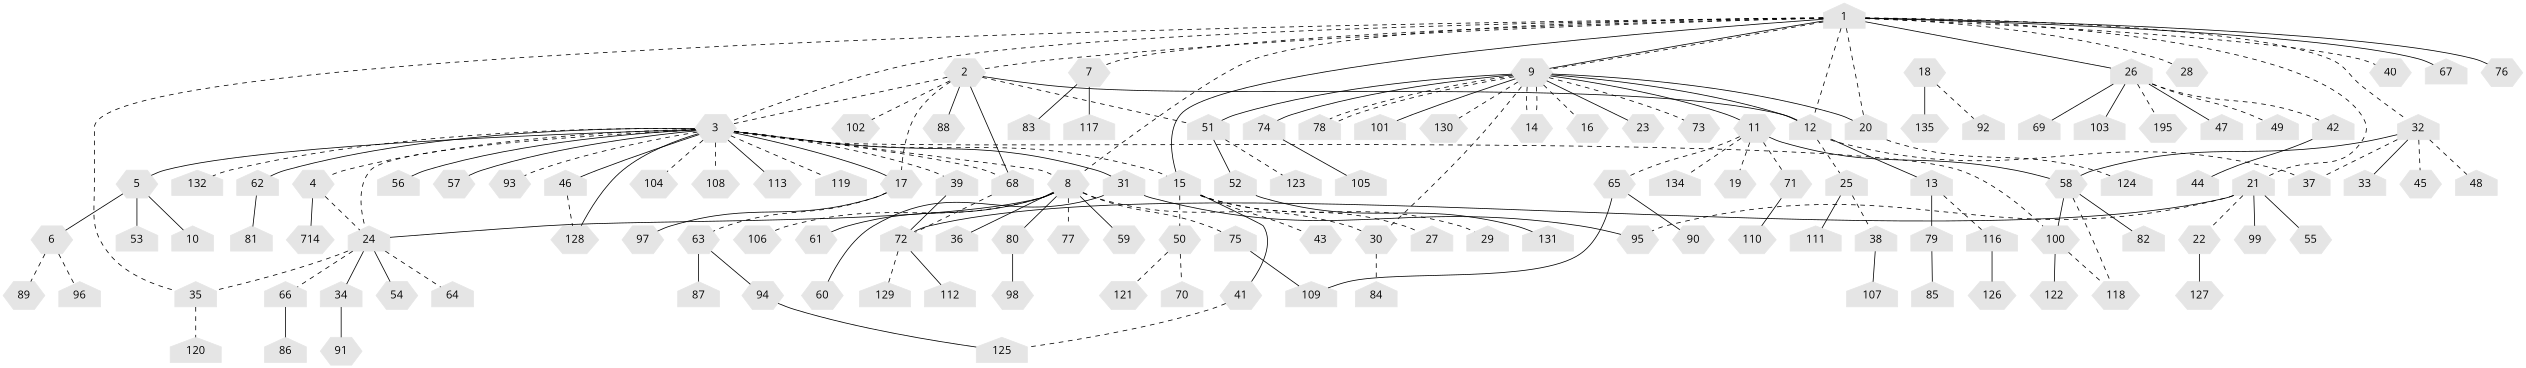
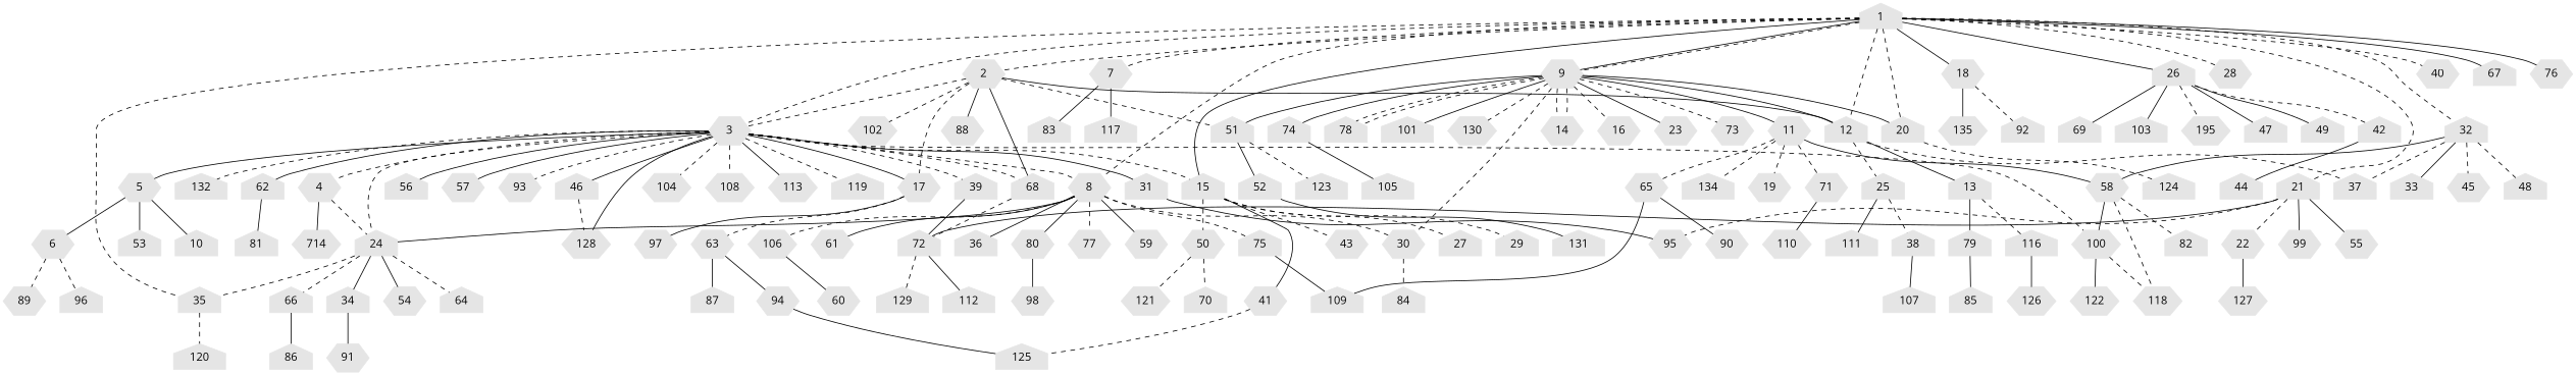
  graph {
    fontname="Open Sans"
    node [color=gray90 fontname="Open Sans" shape=house style=filled]
    edge [fontname="Open Sans" style=solid]
    2 [shape=hexagon]
    1
    3 [shape=hexagon]
    7 [shape=hexagon]
    8 [shape=hexagon]
    9 [shape=hexagon]
    12
    15
    18 [shape=hexagon]
    20
    21
    26
    28 [shape=hexagon]
    32
    35
    40 [shape=hexagon]
    67
    76 [shape=hexagon]
    17 [shape=hexagon]
    51
    68
    88 [shape=hexagon]
    102 [shape=hexagon]
    4 [shape=hexagon]
    5 [shape=hexagon]
    24
    31
    39
    46
    56
    57 [shape=hexagon]
    62
    93 [shape=hexagon]
    100 [shape=hexagon]
    104 [shape=hexagon]
    108 [shape=hexagon]
    113 [shape=hexagon]
    119
    128 [shape=hexagon]
    132
    83
    117
    30 [shape=hexagon]
    36
    59 [shape=hexagon]
    61 [shape=hexagon]
    75
    77 [shape=hexagon]
    80 [shape=hexagon]
    106 [shape=hexagon]
    11 [shape=hexagon]
    14 [shape=hexagon]
    16 [shape=hexagon]
    23 [shape=hexagon]
    73 [shape=hexagon]
    74
    78
    101
    130 [shape=hexagon]
    13
    25
    37
    27
    29
    41 [shape=hexagon]
    43 [shape=hexagon]
    50 [shape=hexagon]
    92
    135 [shape=hexagon]
    124
    22 [shape=hexagon]
    55 [shape=hexagon]
    72
    95 [shape=hexagon]
    99 [shape=hexagon]
    42
    47
    49
    69
    103
    n81 [label=195 shape=hexagon]
    58 [shape=hexagon]
    33
    45 [shape=hexagon]
    48
    120
    63 [shape=hexagon]
    97 [shape=hexagon]
    52
    123
    n91 [label=714 shape=hexagon]
    6 [shape=hexagon]
    10
    53
    34
    54 [shape=hexagon]
    64
    66
    60 [shape=hexagon]
    81
    118 [shape=hexagon]
    122 [shape=hexagon]
    89 [shape=hexagon]
    96
    84
    109
    98 [shape=hexagon]
    19 [shape=hexagon]
    65 [shape=hexagon]
    71 [shape=hexagon]
    134
    105
    82
    90 [shape=hexagon]
    110 [shape=hexagon]
    79
    116
    38
    111
    85
    126 [shape=hexagon]
    125
    70
    121 [shape=hexagon]
    87
    94 [shape=hexagon]
    127 [shape=hexagon]
    112
    129
    91 [shape=hexagon]
    86
    107
    44
    131
    2 -- 3 [style=dashed]
    2 -- 12
    2 -- 17 [style=dashed]
    2 -- 51 [style=dashed]
    2 -- 68
    2 -- 88
    2 -- 102 [style=dashed]
    1 -- 2 [style=dashed]
    1 -- 3 [style=dashed]
    1 -- 7 [style=dashed]
    1 -- 8 [style=dashed]
    1 -- 9
    1 -- 9 [style=dashed]
    1 -- 12 [style=dashed]
    1 -- 15
+   1 -- 18
    1 -- 20 [style=dashed]
    1 -- 21 [style=dashed]
    1 -- 26
    1 -- 28 [style=dashed]
    1 -- 32 [style=dashed]
    1 -- 35 [style=dashed]
    1 -- 40 [style=dashed]
    1 -- 67
    1 -- 76
    3 -- 8 [style=dashed]
    3 -- 15 [style=dashed]
    3 -- 17
    3 -- 68 [style=dashed]
    3 -- 4 [style=dashed]
    3 -- 5
    3 -- 24 [style=dashed]
    3 -- 31
    3 -- 39 [style=dashed]
    3 -- 46
    3 -- 56
    3 -- 57
    3 -- 62
    3 -- 93 [style=dashed]
    3 -- 100 [style=dashed]
    3 -- 104 [style=dashed]
    3 -- 108 [style=dashed]
    3 -- 113
    3 -- 119 [style=dashed]
    3 -- 128
    3 -- 132 [style=dashed]
    7 -- 83
    7 -- 117
    8 -- 24
    8 -- 30 [style=dashed]
    8 -- 36
    8 -- 59
    8 -- 61
    8 -- 75 [style=dashed]
    8 -- 77 [style=dashed]
    8 -- 80
    8 -- 106 [style=dashed]
    9 -- 12
    9 -- 20
    9 -- 51
    9 -- 30 [style=dashed]
    9 -- 11
    9 -- 14 [style=dashed]
    9 -- 14 [style=dashed]
    9 -- 16 [style=dashed]
    9 -- 23
    9 -- 73 [style=dashed]
    9 -- 74
    9 -- 78 [style=dashed]
    9 -- 78 [style=dashed]
    9 -- 101
    9 -- 130 [style=dashed]
    12 -- 13
    12 -- 25 [style=dashed]
    12 -- 37 [style=dashed]
    15 -- 27 [style=dashed]
    15 -- 29 [style=dashed]
    15 -- 41
    15 -- 43 [style=dashed]
    15 -- 50 [style=dashed]
    18 -- 92 [style=dashed]
    18 -- 135
    20 -- 124 [style=dashed]
    21 -- 22 [style=dashed]
    21 -- 55
    21 -- 72
    21 -- 95 [style=dashed]
    21 -- 99
    26 -- 42 [style=dashed]
    26 -- 47
-   26 -- 49 [style=dashed]
+   26 -- 49
    26 -- 69
    26 -- 103
    26 -- n81 [style=dashed]
    32 -- 37 [style=dashed]
    32 -- 58
    32 -- 33
    32 -- 45 [style=dashed]
    32 -- 48 [style=dashed]
    35 -- 120 [style=dashed]
    17 -- 63 [style=dashed]
    17 -- 97
    51 -- 52
    51 -- 123 [style=dashed]
    68 -- 72 [style=dashed]
    4 -- 24 [style=dashed]
    4 -- n91
    5 -- 6
    5 -- 10
    5 -- 53
    24 -- 35 [style=dashed]
    24 -- 34
    24 -- 54
    24 -- 64 [style=dashed]
    24 -- 66 [style=dashed]
    31 -- 95
-   31 -- 60
+   106 -- 60
    39 -- 72
    46 -- 128 [style=dashed]
    62 -- 81
    100 -- 118 [style=dashed]
    100 -- 122
    30 -- 84 [style=dashed]
    75 -- 109
    80 -- 98
    11 -- 58
    11 -- 19 [style=dashed]
    11 -- 65 [style=dashed]
    11 -- 71 [style=dashed]
    11 -- 134 [style=dashed]
    74 -- 105
    13 -- 79
    13 -- 116 [style=dashed]
    25 -- 38 [style=dashed]
    25 -- 111
    41 -- 125 [style=dashed]
    50 -- 70 [style=dashed]
    50 -- 121 [style=dashed]
    22 -- 127
    72 -- 112
    72 -- 129 [style=dashed]
    42 -- 44
    58 -- 100
    58 -- 118 [style=dashed]
-   58 -- 82
+   58 -- 82 [style=dashed]
    63 -- 87
    63 -- 94
    52 -- 131
    6 -- 89 [style=dashed]
    6 -- 96 [style=dashed]
    34 -- 91
    66 -- 86
    65 -- 109
    65 -- 90
    71 -- 110
    79 -- 85
    116 -- 126
    38 -- 107
    94 -- 125
  }
